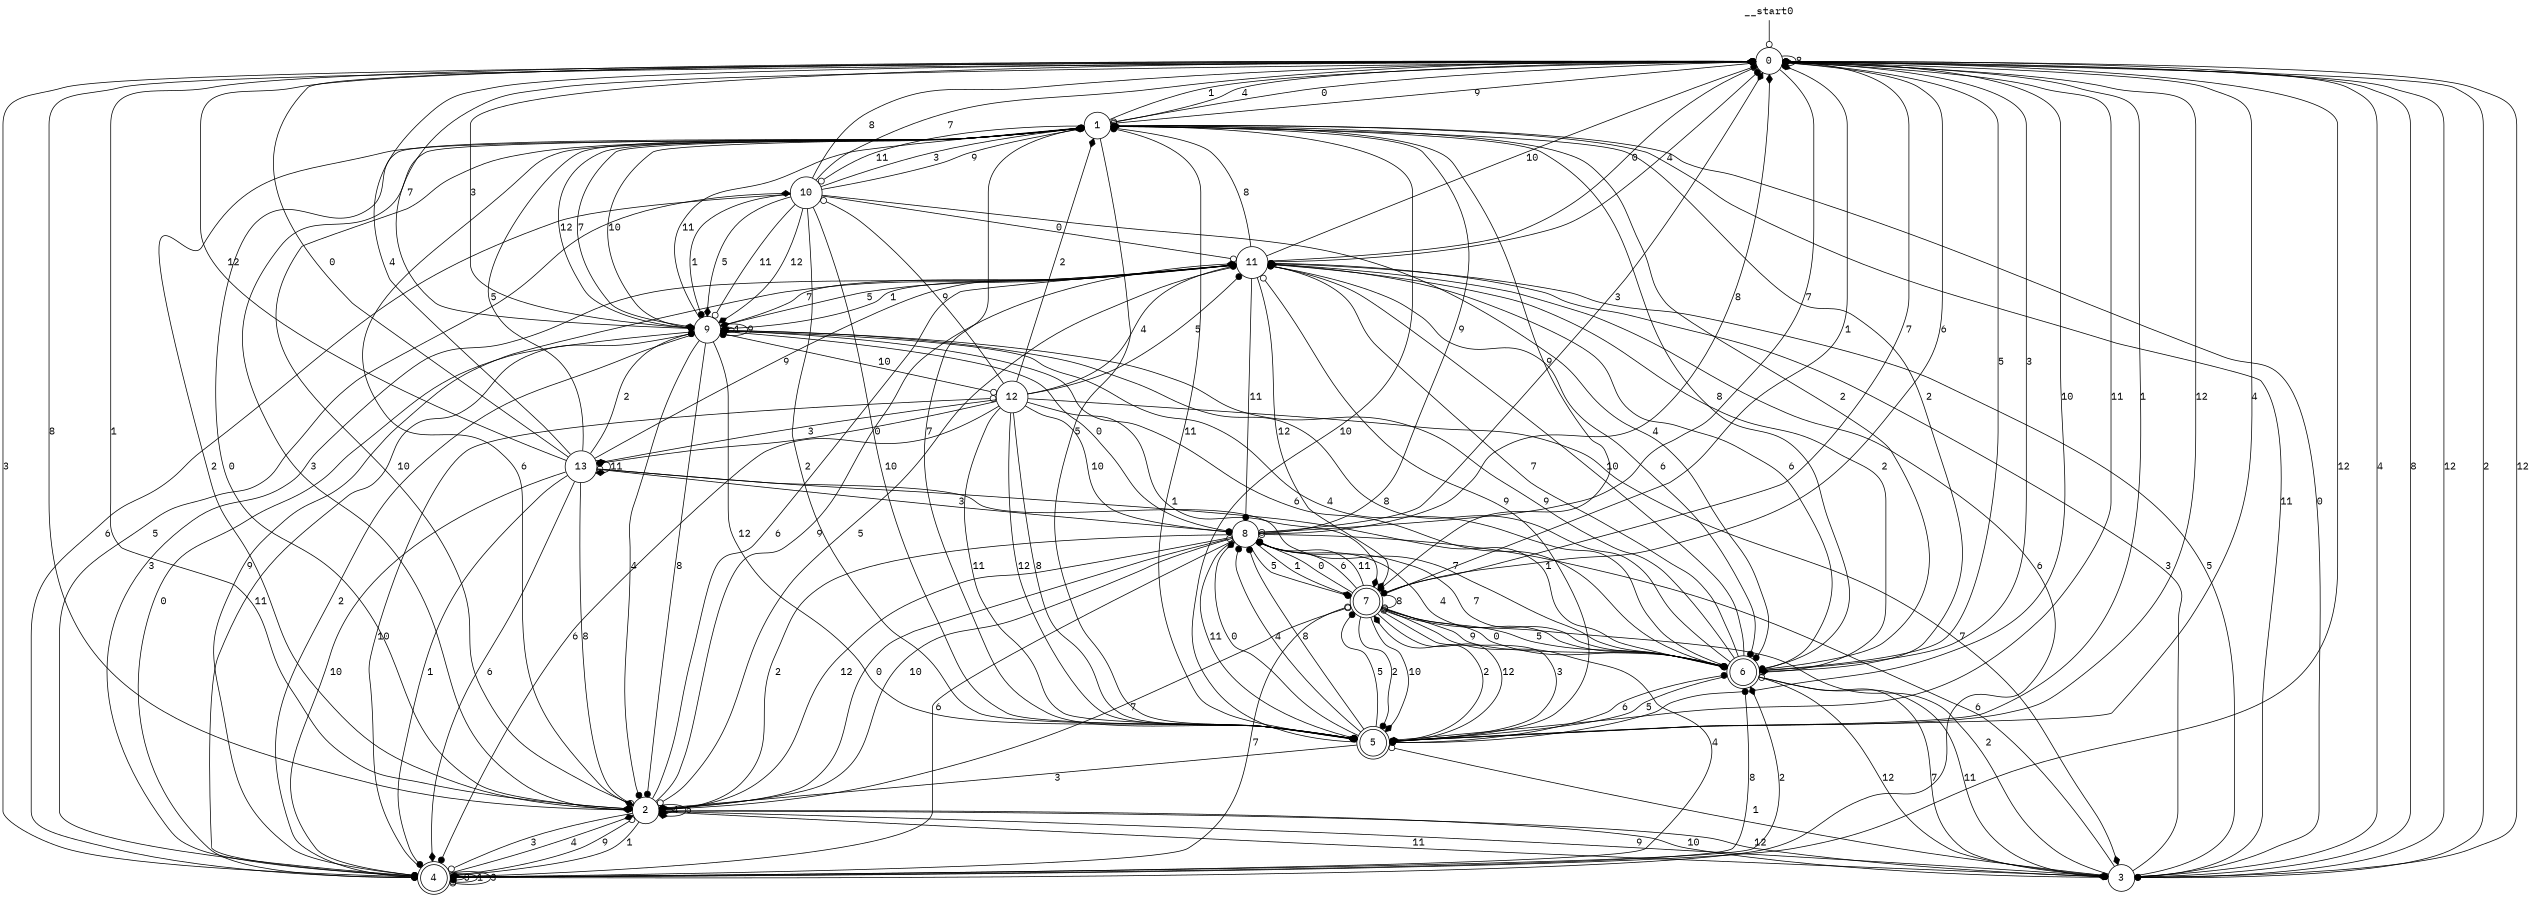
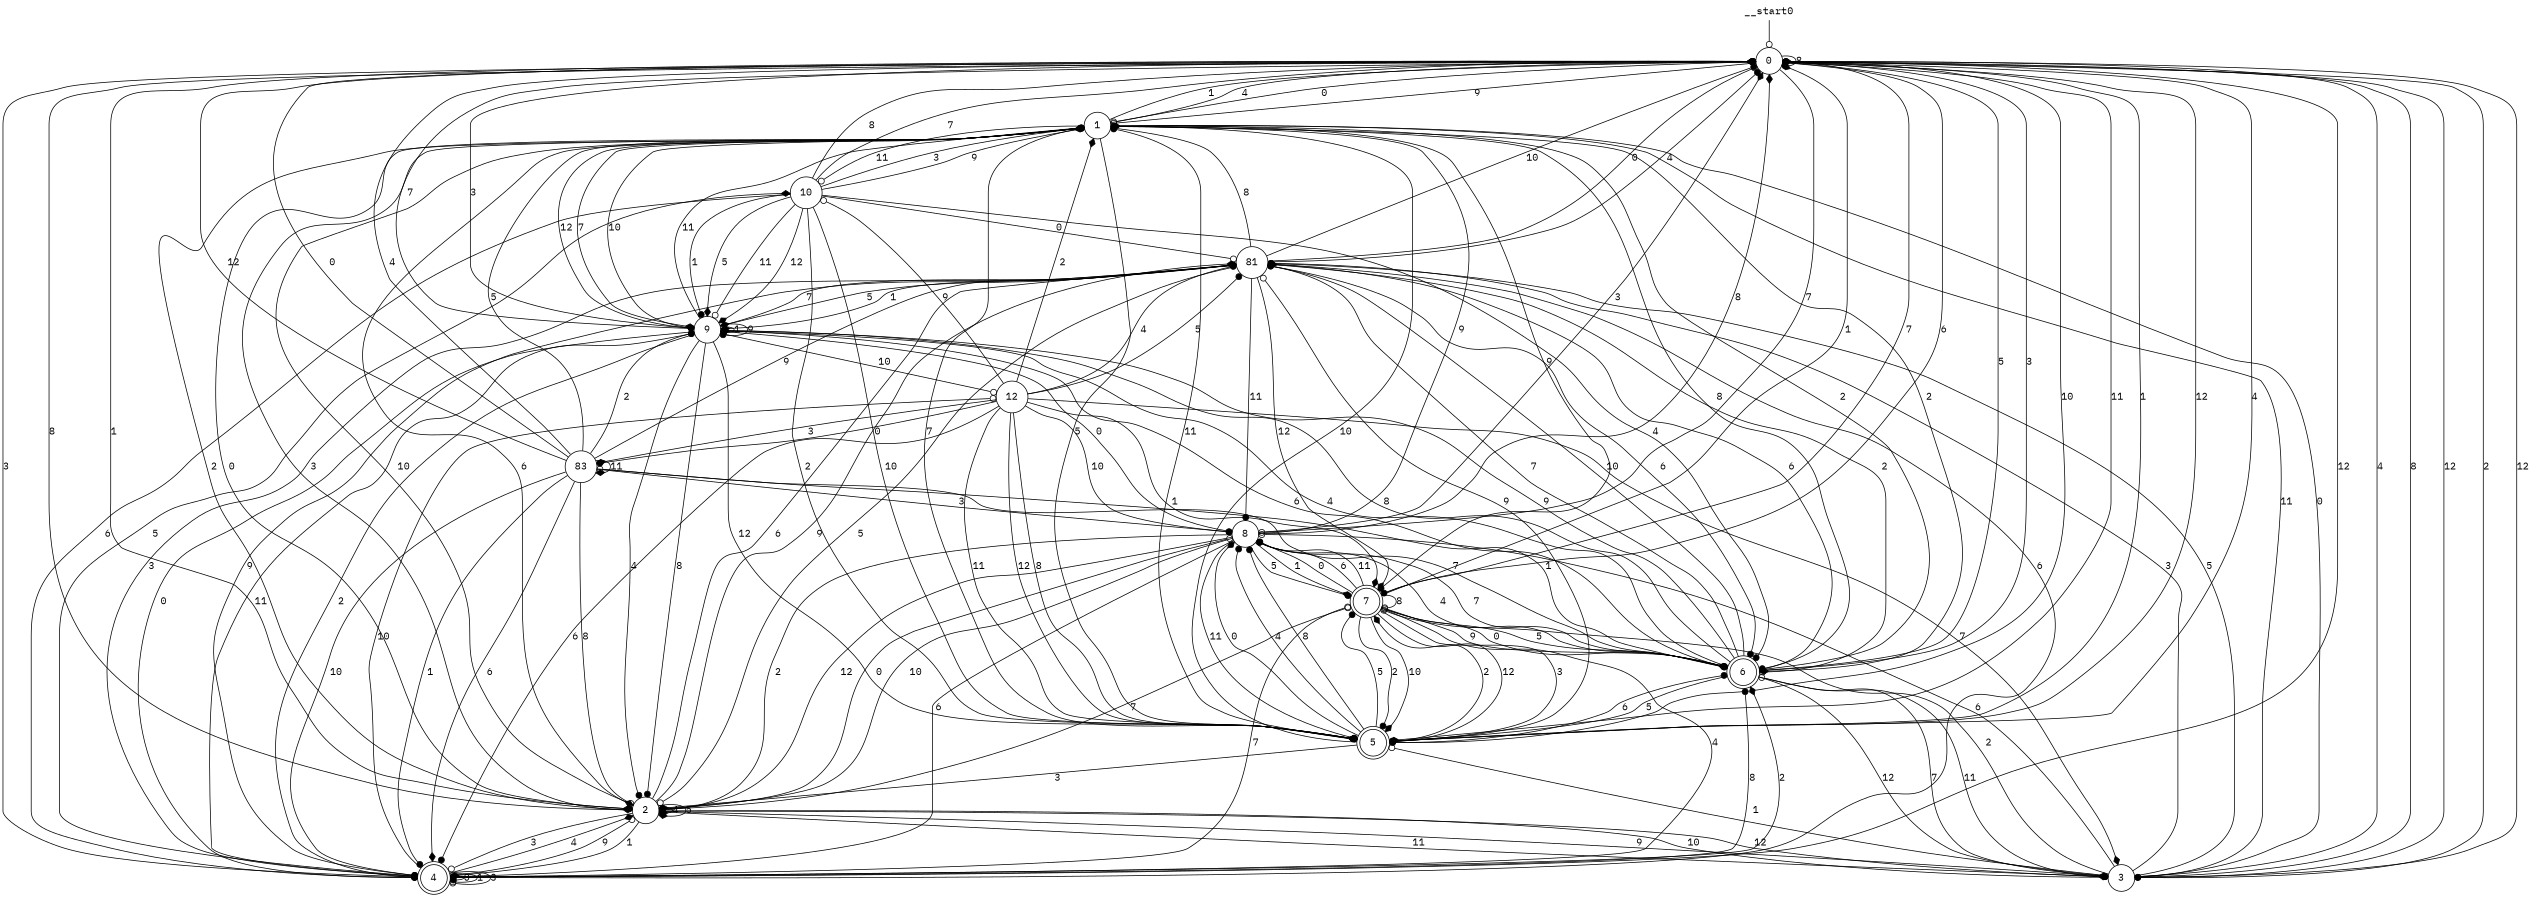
  digraph {
    fontname="IBM Plex Mono"
    node [fontname="IBM Plex Mono" shape=circle]
    edge [arrowhead=dot fontname="IBM Plex Mono"]
    n1 [label=0]
    n2 [label=1]
    n3 [label=2]
    n4 [label=3]
    n5 [label=4 shape=doublecircle]
    n6 [label=5 shape=doublecircle]
    n7 [label=6 shape=doublecircle]
    n8 [label=7 shape=doublecircle]
    n9 [label=8]
    n10 [label=9]
    n11 [label=10]
-   n12 [label=11]
+   n12 [label=81]
    n13 [label=12]
-   n14 [label=13]
+   n14 [label=83]
    __start0 [height=0 shape=none width=0]
    n1 -> n1 [label=8]
    n1 -> n2 [arrowhead=odot label=0]
    n1 -> n2 [arrowhead=odot label=9]
    n1 -> n3 [arrowhead=diamond label=1]
    n1 -> n4 [label=2]
    n1 -> n4 [arrowhead=odot label=12]
    n1 -> n5 [label=3]
    n1 -> n6 [arrowhead=odot label=4]
    n1 -> n6 [label=10]
    n1 -> n6 [arrowhead=diamond label=11]
    n1 -> n7 [label=5]
    n1 -> n8 [label=6]
    n1 -> n9 [arrowhead=odot label=7]
    n2 -> n1 [arrowhead=diamond label=1]
    n2 -> n1 [arrowhead=odot label=4]
    n2 -> n3 [label=0]
    n2 -> n3 [arrowhead=diamond label=3]
    n2 -> n3 [arrowhead=diamond label=6]
    n2 -> n6 [arrowhead=diamond label=5]
    n2 -> n7 [arrowhead=diamond label=2]
    n2 -> n7 [label=8]
    n2 -> n8 [label=9]
    n2 -> n10 [arrowhead=diamond label=7]
    n2 -> n10 [label=10]
    n2 -> n10 [label=12]
    n2 -> n11 [arrowhead=odot label=11]
    n3 -> n1 [arrowhead=diamond label=8]
    n3 -> n2 [arrowhead=diamond label=2]
    n3 -> n2 [label=10]
    n3 -> n3 [arrowhead=diamond label=4]
    n3 -> n3 [arrowhead=diamond label=5]
    n3 -> n4 [label=11]
    n3 -> n4 [label=12]
    n3 -> n5 [arrowhead=diamond label=1]
    n3 -> n5 [arrowhead=odot label=3]
    n3 -> n8 [arrowhead=odot label=7]
    n3 -> n9 [arrowhead=odot label=0]
    n3 -> n12 [arrowhead=diamond label=6]
    n3 -> n12 [arrowhead=diamond label=9]
    n4 -> n1 [arrowhead=diamond label=4]
    n4 -> n1 [arrowhead=odot label=8]
    n4 -> n1 [arrowhead=odot label=12]
    n4 -> n2 [arrowhead=diamond label=0]
    n4 -> n2 [arrowhead=odot label=11]
    n4 -> n3 [label=9]
    n4 -> n3 [label=10]
    n4 -> n6 [arrowhead=odot label=1]
    n4 -> n7 [arrowhead=odot label=7]
    n4 -> n8 [arrowhead=odot label=2]
    n4 -> n9 [arrowhead=odot label=6]
    n4 -> n12 [label=3]
    n4 -> n12 [label=5]
    n5 -> n1 [label=12]
    n5 -> n3 [arrowhead=diamond label=4]
    n5 -> n3 [arrowhead=odot label=9]
    n5 -> n5 [label=0]
    n5 -> n5 [arrowhead=odot label=1]
    n5 -> n5 [arrowhead=odot label=3]
    n5 -> n7 [arrowhead=diamond label=2]
    n5 -> n7 [label=8]
    n5 -> n8 [arrowhead=odot label=7]
    n5 -> n10 [arrowhead=odot label=11]
    n5 -> n11 [arrowhead=diamond label=5]
    n5 -> n12 [arrowhead=diamond label=6]
    n5 -> n13 [arrowhead=odot label=10]
    n6 -> n1 [arrowhead=odot label=1]
    n6 -> n1 [label=12]
    n6 -> n2 [arrowhead=odot label=7]
    n6 -> n2 [arrowhead=diamond label=10]
    n6 -> n2 [label=11]
    n6 -> n3 [arrowhead=diamond label=3]
    n6 -> n7 [label=6]
    n6 -> n8 [arrowhead=diamond label=2]
    n6 -> n8 [label=5]
    n6 -> n9 [arrowhead=diamond label=0]
    n6 -> n9 [label=4]
    n6 -> n9 [label=8]
    n6 -> n12 [arrowhead=odot label=9]
    n7 -> n1 [label=3]
    n7 -> n2 [label=2]
    n7 -> n4 [arrowhead=diamond label=11]
    n7 -> n4 [arrowhead=diamond label=12]
    n7 -> n6 [arrowhead=diamond label=5]
    n7 -> n8 [arrowhead=odot label=0]
    n7 -> n10 [arrowhead=diamond label=4]
    n7 -> n10 [arrowhead=odot label=8]
    n7 -> n10 [arrowhead=odot label=9]
    n7 -> n12 [arrowhead=diamond label=6]
    n7 -> n12 [arrowhead=odot label=7]
    n7 -> n12 [label=10]
    n7 -> n14 [arrowhead=odot label=1]
    n8 -> n1 [arrowhead=diamond label=1]
    n8 -> n1 [arrowhead=odot label=7]
    n8 -> n5 [arrowhead=odot label=4]
    n8 -> n6 [label=2]
    n8 -> n6 [label=3]
    n8 -> n6 [arrowhead=diamond label=10]
    n8 -> n6 [arrowhead=odot label=12]
    n8 -> n7 [arrowhead=diamond label=5]
    n8 -> n7 [label=9]
    n8 -> n8 [arrowhead=odot label=8]
    n8 -> n9 [label=0]
    n8 -> n9 [label=6]
    n8 -> n9 [arrowhead=odot label=11]
    n9 -> n1 [arrowhead=diamond label=3]
    n9 -> n1 [arrowhead=diamond label=8]
    n9 -> n2 [arrowhead=diamond label=9]
    n9 -> n3 [label=2]
    n9 -> n3 [label=10]
    n9 -> n3 [label=12]
    n9 -> n5 [label=6]
    n9 -> n6 [label=11]
    n9 -> n7 [arrowhead=diamond label=4]
    n9 -> n7 [arrowhead=diamond label=7]
    n9 -> n8 [arrowhead=diamond label=1]
    n9 -> n8 [label=5]
    n9 -> n10 [arrowhead=odot label=0]
    n10 -> n1 [arrowhead=diamond label=3]
    n10 -> n1 [arrowhead=odot label=7]
    n10 -> n2 [label=11]
    n10 -> n3 [label=4]
    n10 -> n3 [label=8]
    n10 -> n5 [arrowhead=odot label=0]
    n10 -> n5 [label=2]
    n10 -> n6 [label=12]
    n10 -> n7 [arrowhead=odot label=6]
    n10 -> n10 [arrowhead=odot label=1]
    n10 -> n10 [label=9]
    n10 -> n12 [label=5]
    n10 -> n13 [arrowhead=odot label=10]
    n11 -> n1 [label=7]
    n11 -> n1 [arrowhead=diamond label=8]
    n11 -> n2 [label=3]
    n11 -> n2 [arrowhead=diamond label=9]
    n11 -> n5 [arrowhead=odot label=6]
    n11 -> n6 [arrowhead=diamond label=2]
    n11 -> n6 [arrowhead=diamond label=10]
    n11 -> n7 [label=4]
    n11 -> n10 [label=1]
    n11 -> n10 [arrowhead=diamond label=5]
    n11 -> n10 [arrowhead=odot label=11]
    n11 -> n10 [arrowhead=diamond label=12]
    n11 -> n12 [arrowhead=odot label=0]
    n12 -> n1 [arrowhead=odot label=0]
    n12 -> n1 [label=4]
    n12 -> n1 [label=10]
    n12 -> n2 [label=8]
    n12 -> n3 [arrowhead=odot label=5]
    n12 -> n5 [arrowhead=odot label=3]
    n12 -> n5 [label=9]
    n12 -> n7 [arrowhead=odot label=2]
    n12 -> n7 [label=6]
    n12 -> n8 [arrowhead=diamond label=12]
    n12 -> n9 [label=11]
    n12 -> n10 [arrowhead=diamond label=1]
    n12 -> n10 [arrowhead=diamond label=7]
    n13 -> n2 [arrowhead=diamond label=2]
    n13 -> n4 [arrowhead=diamond label=7]
    n13 -> n5 [label=6]
    n13 -> n6 [label=8]
    n13 -> n6 [label=11]
    n13 -> n6 [arrowhead=diamond label=12]
    n13 -> n8 [arrowhead=diamond label=1]
    n13 -> n9 [label=10]
    n13 -> n11 [arrowhead=odot label=9]
    n13 -> n12 [label=4]
    n13 -> n12 [label=5]
    n13 -> n14 [label=0]
    n13 -> n14 [arrowhead=diamond label=3]
    n14 -> n1 [arrowhead=odot label=0]
    n14 -> n1 [label=4]
    n14 -> n1 [arrowhead=odot label=12]
    n14 -> n2 [arrowhead=diamond label=5]
    n14 -> n3 [arrowhead=odot label=8]
    n14 -> n5 [label=1]
    n14 -> n5 [arrowhead=diamond label=6]
    n14 -> n5 [label=10]
    n14 -> n7 [arrowhead=odot label=7]
    n14 -> n9 [label=3]
    n14 -> n10 [label=2]
    n14 -> n12 [arrowhead=odot label=9]
    n14 -> n14 [arrowhead=diamond label=11]
    __start0 -> n1 [arrowhead=odot]
  }
